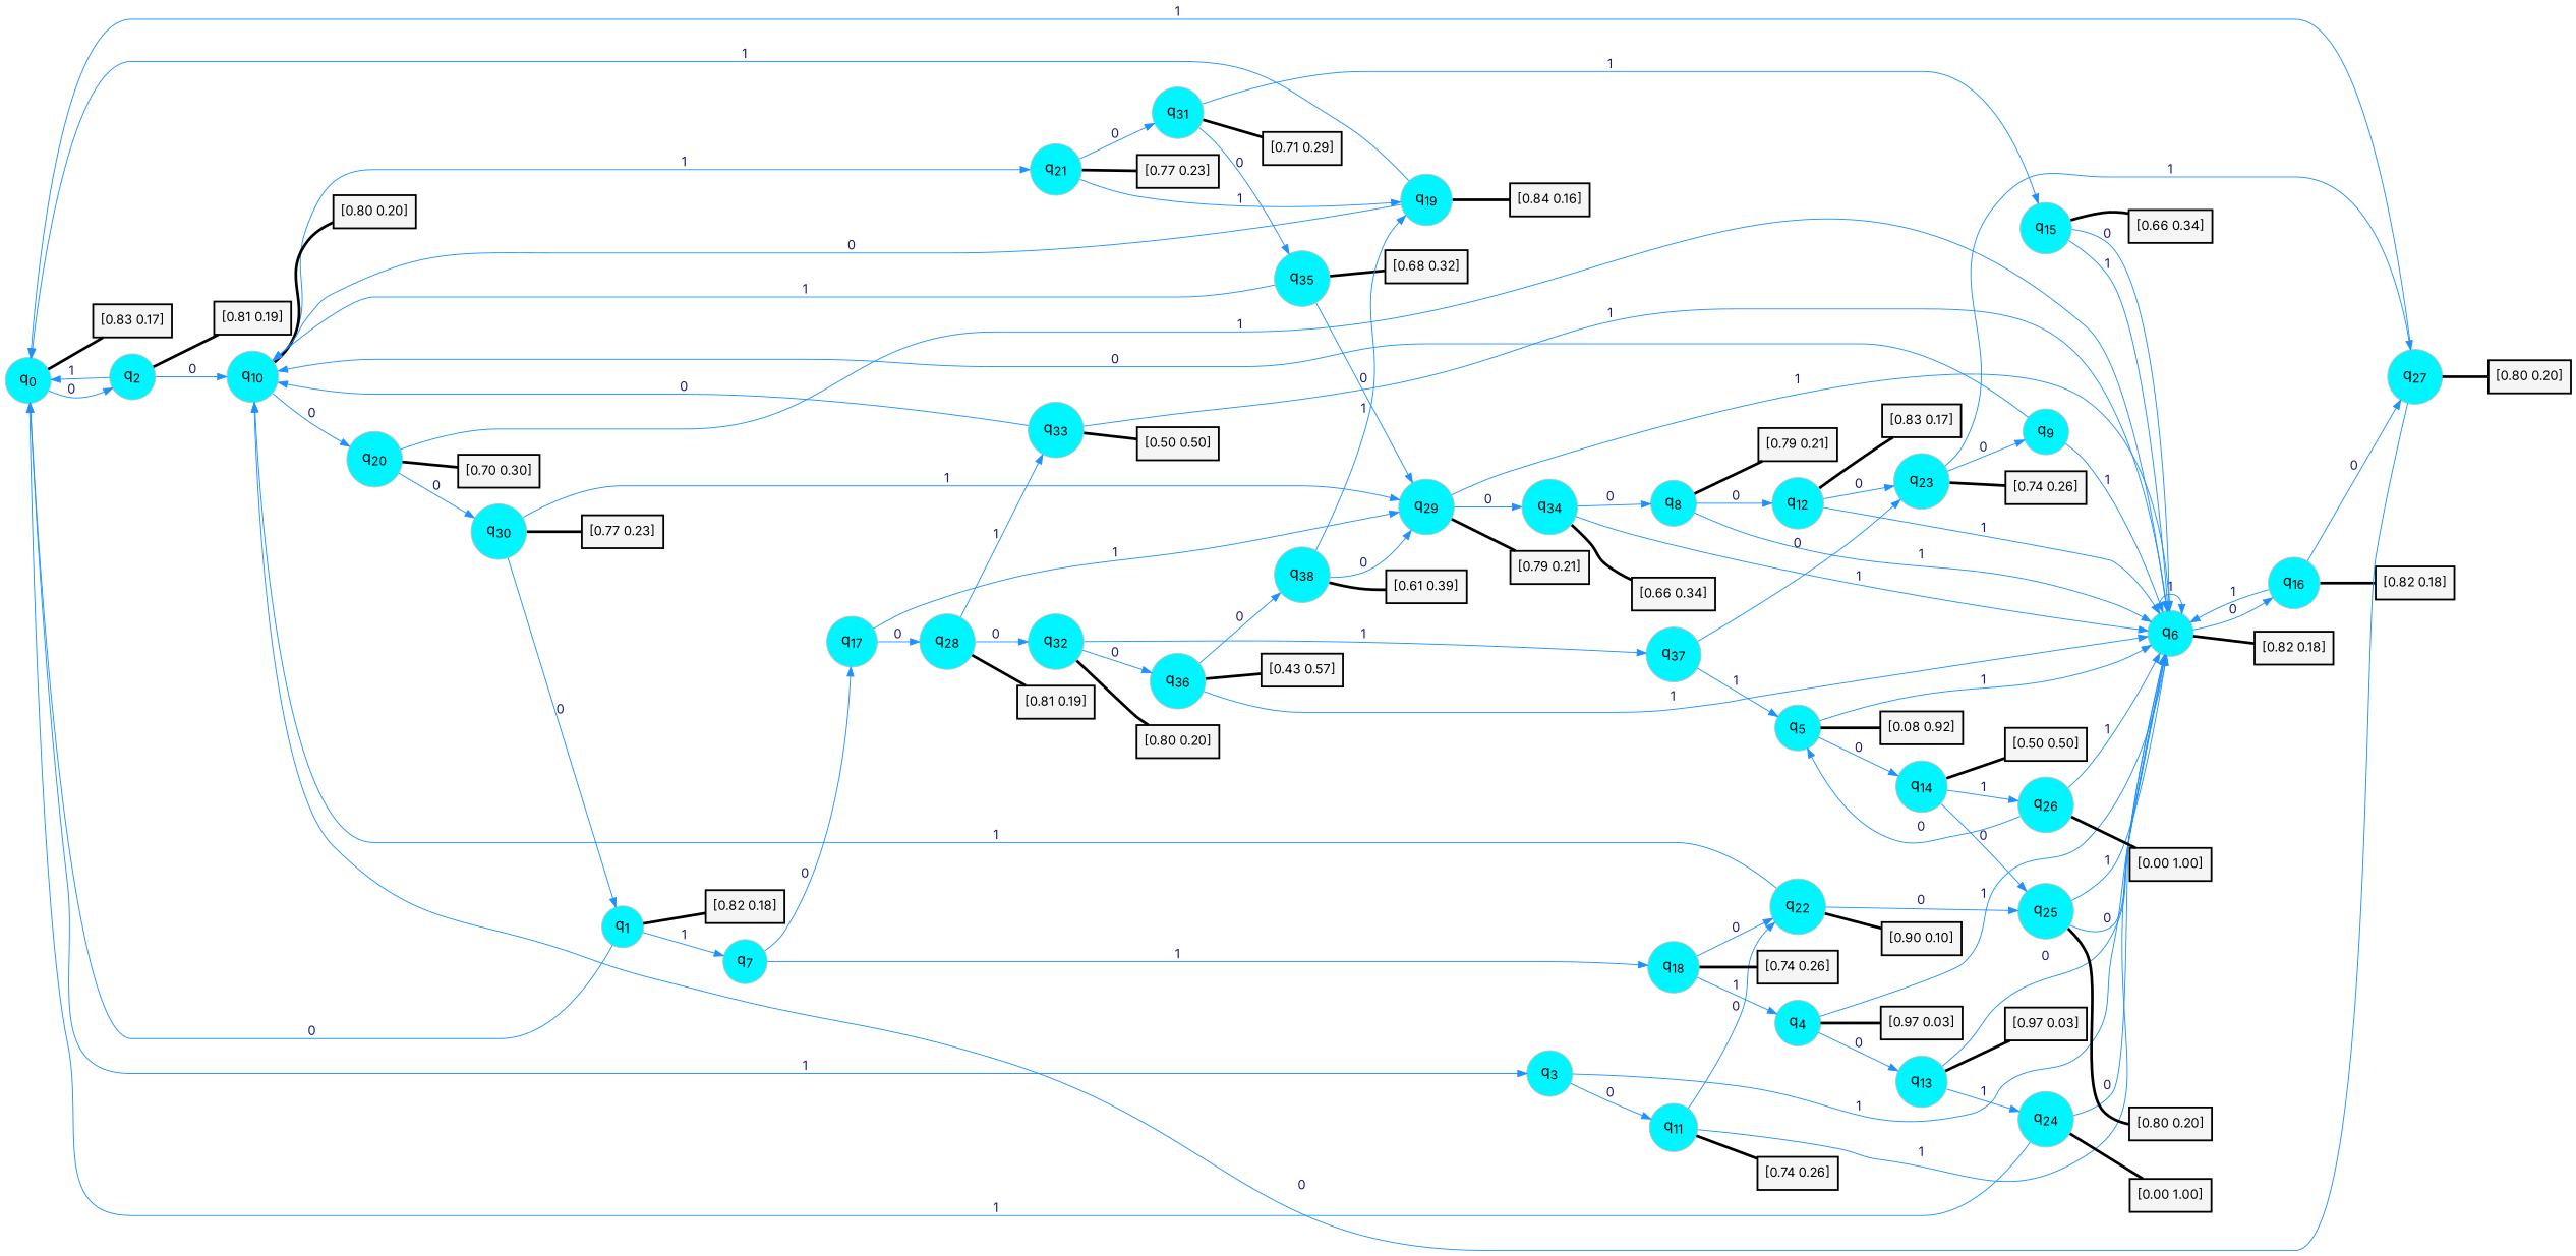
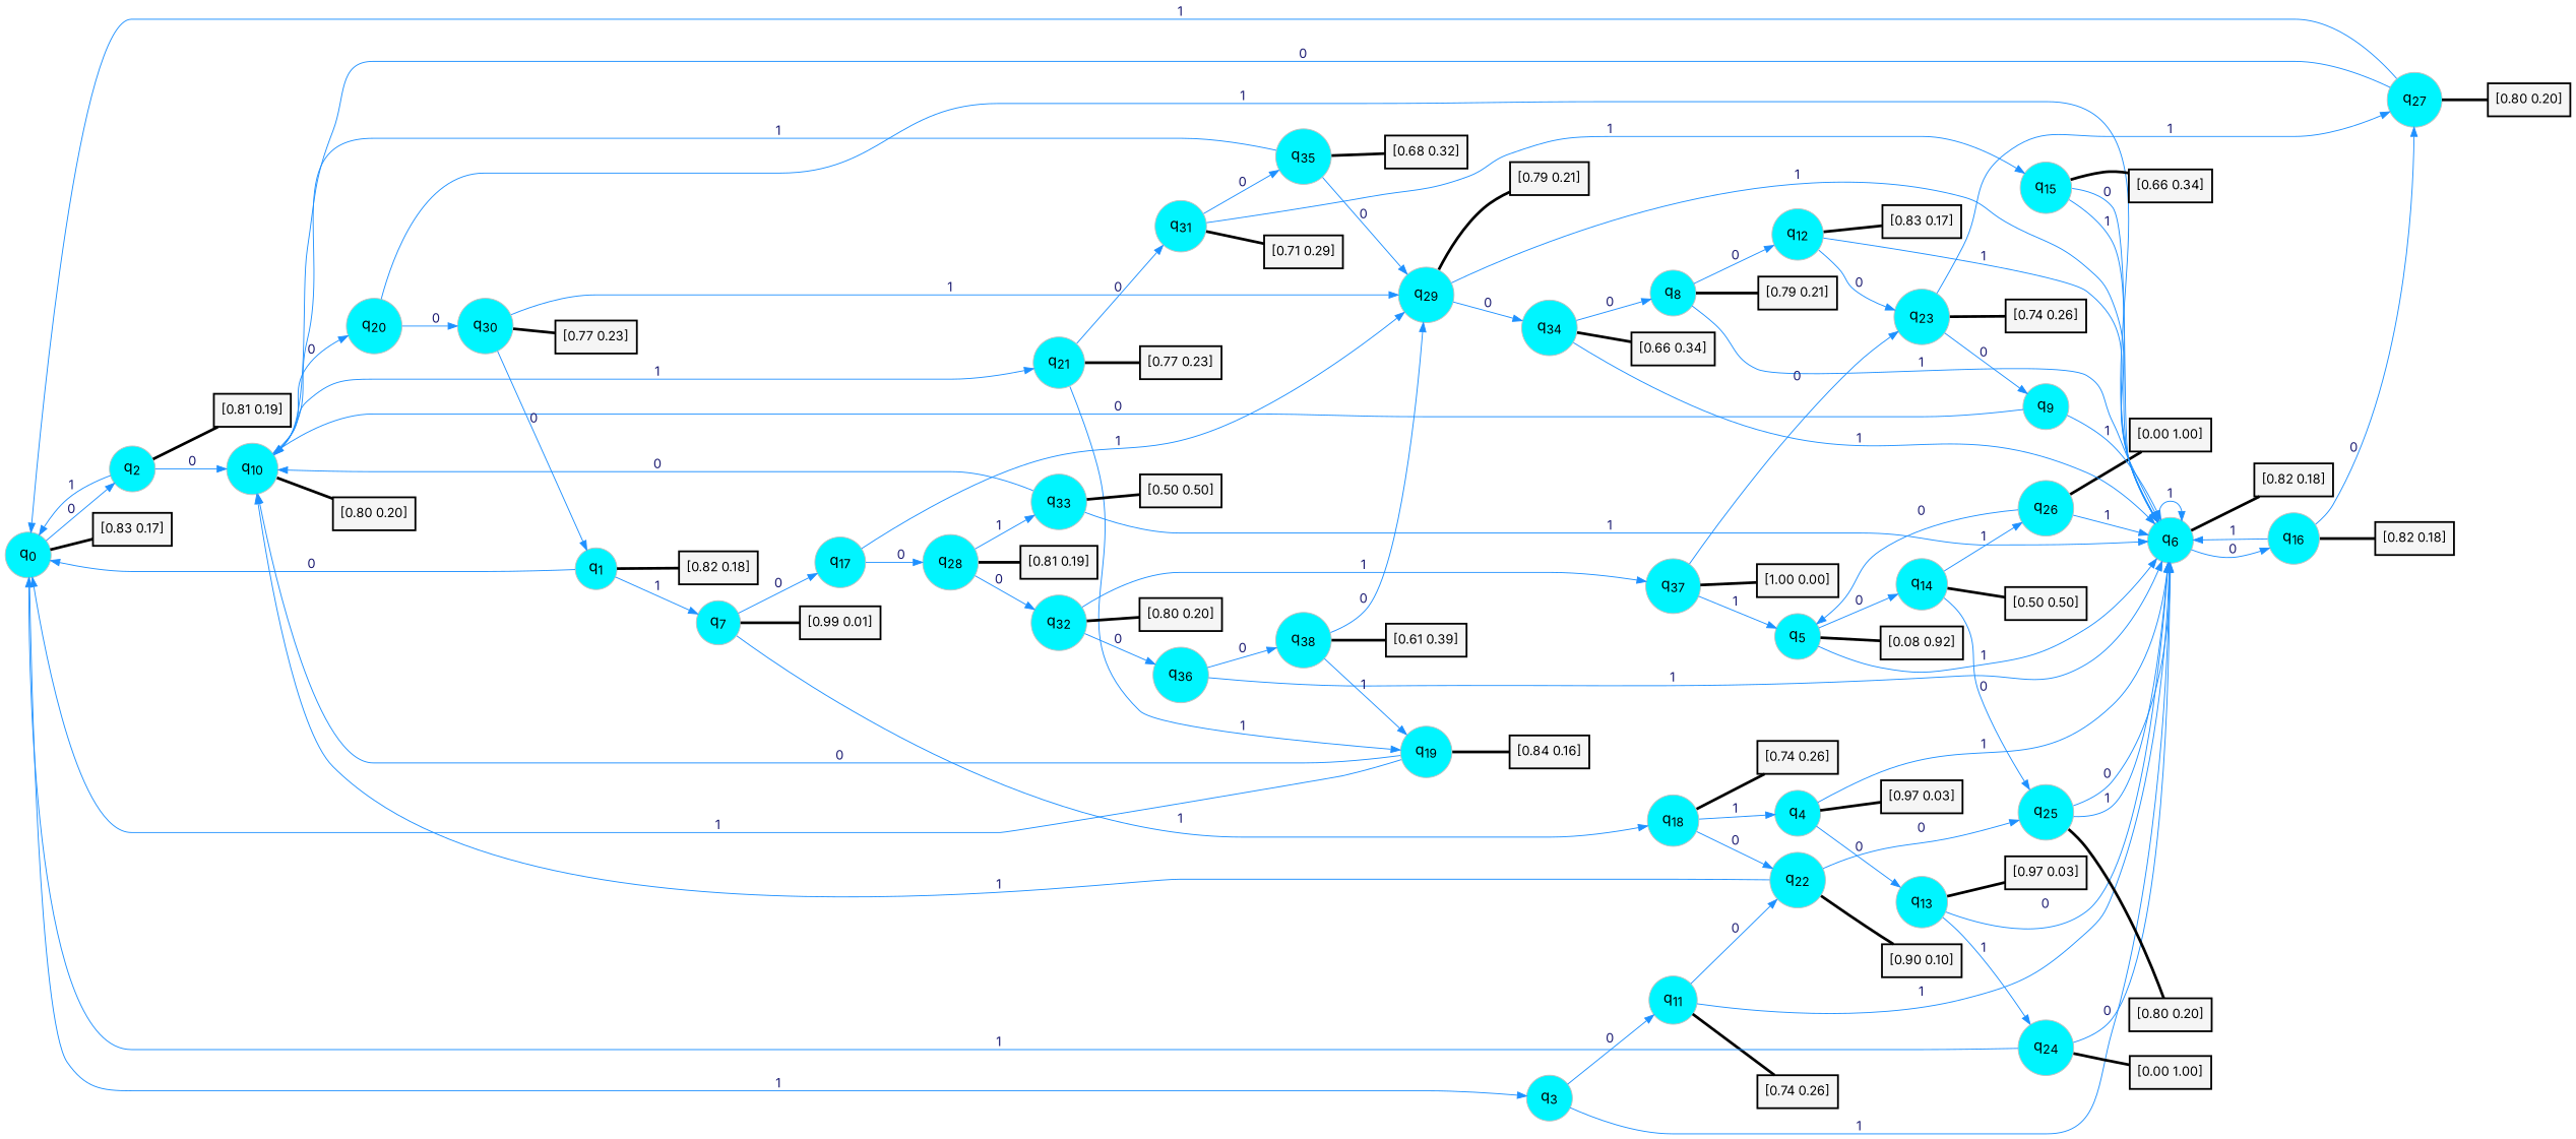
  digraph {
    fontname=Inter
    rankdir=LR
    node [color=gray fillcolor=turquoise1 fontcolor=black fontname=Inter fontsize=16 fontweight=bold shape=circle style=filled]
    edge [arrowsize=1 color=dodgerblue1 fontcolor=midnightblue fontname=Inter fontweight=bold penwidth=1 style=solid weight=20]
    n1 [label=<q<SUB>0</SUB>>]
    n2 [label=<q<SUB>2</SUB>>]
    n3 [label=<q<SUB>3</SUB>>]
    n4 [color=black fillcolor=whitesmoke fontsize=14 label="[0.83 0.17]" penwidth=2 shape=box]
    n5 [label=<q<SUB>10</SUB>>]
    n6 [color=black fillcolor=whitesmoke fontsize=14 label="[0.81 0.19]" penwidth=2 shape=box]
    n7 [label=<q<SUB>6</SUB>>]
    n8 [label=<q<SUB>11</SUB>>]
    n9 [label=<q<SUB>1</SUB>>]
    n10 [label=<q<SUB>7</SUB>>]
    n11 [color=black fillcolor=whitesmoke fontsize=14 label="[0.82 0.18]" penwidth=2 shape=box]
    n12 [label=<q<SUB>17</SUB>>]
    n13 [label=<q<SUB>18</SUB>>]
+   n14 [color=black fillcolor=whitesmoke fontsize=14 label="[0.99 0.01]" penwidth=2 shape=box]
    n15 [label=<q<SUB>20</SUB>>]
    n16 [label=<q<SUB>21</SUB>>]
    n17 [color=black fillcolor=whitesmoke fontsize=14 label="[0.80 0.20]" penwidth=2 shape=box]
    n18 [label=<q<SUB>16</SUB>>]
    n19 [color=black fillcolor=whitesmoke fontsize=14 label="[0.82 0.18]" penwidth=2 shape=box]
    n20 [label=<q<SUB>22</SUB>>]
    n21 [color=black fillcolor=whitesmoke fontsize=14 label="[0.74 0.26]" penwidth=2 shape=box]
    n22 [label=<q<SUB>4</SUB>>]
    n23 [label=<q<SUB>13</SUB>>]
    n24 [color=black fillcolor=whitesmoke fontsize=14 label="[0.97 0.03]" penwidth=2 shape=box]
    n25 [label=<q<SUB>24</SUB>>]
    n26 [color=black fillcolor=whitesmoke fontsize=14 label="[0.97 0.03]" penwidth=2 shape=box]
    n27 [label=<q<SUB>5</SUB>>]
    n28 [label=<q<SUB>14</SUB>>]
    n29 [color=black fillcolor=whitesmoke fontsize=14 label="[0.08 0.92]" penwidth=2 shape=box]
    n30 [label=<q<SUB>25</SUB>>]
    n31 [label=<q<SUB>26</SUB>>]
    n32 [color=black fillcolor=whitesmoke fontsize=14 label="[0.50 0.50]" penwidth=2 shape=box]
    n33 [label=<q<SUB>27</SUB>>]
    n34 [color=black fillcolor=whitesmoke fontsize=14 label="[0.82 0.18]" penwidth=2 shape=box]
    n35 [label=<q<SUB>28</SUB>>]
    n36 [label=<q<SUB>29</SUB>>]
    n37 [color=black fillcolor=whitesmoke fontsize=14 label="[0.74 0.26]" penwidth=2 shape=box]
    n38 [label=<q<SUB>8</SUB>>]
    n39 [label=<q<SUB>12</SUB>>]
    n40 [color=black fillcolor=whitesmoke fontsize=14 label="[0.79 0.21]" penwidth=2 shape=box]
    n41 [label=<q<SUB>23</SUB>>]
    n42 [color=black fillcolor=whitesmoke fontsize=14 label="[0.83 0.17]" penwidth=2 shape=box]
    n43 [label=<q<SUB>9</SUB>>]
    n44 [label=<q<SUB>30</SUB>>]
-   n45 [color=black fillcolor=whitesmoke fontsize=14 label="[0.70 0.30]" penwidth=2 shape=box]
    n46 [label=<q<SUB>19</SUB>>]
    n47 [label=<q<SUB>31</SUB>>]
    n48 [color=black fillcolor=whitesmoke fontsize=14 label="[0.77 0.23]" penwidth=2 shape=box]
    n49 [color=black fillcolor=whitesmoke fontsize=14 label="[0.90 0.10]" penwidth=2 shape=box]
    n50 [color=black fillcolor=whitesmoke fontsize=14 label="[0.74 0.26]" penwidth=2 shape=box]
    n51 [color=black fillcolor=whitesmoke fontsize=14 label="[0.00 1.00]" penwidth=2 shape=box]
    n52 [color=black fillcolor=whitesmoke fontsize=14 label="[0.80 0.20]" penwidth=2 shape=box]
    n53 [color=black fillcolor=whitesmoke fontsize=14 label="[0.00 1.00]" penwidth=2 shape=box]
    n54 [label=<q<SUB>15</SUB>>]
    n55 [color=black fillcolor=whitesmoke fontsize=14 label="[0.66 0.34]" penwidth=2 shape=box]
    n56 [color=black fillcolor=whitesmoke fontsize=14 label="[0.80 0.20]" penwidth=2 shape=box]
    n57 [label=<q<SUB>32</SUB>>]
    n58 [label=<q<SUB>33</SUB>>]
    n59 [color=black fillcolor=whitesmoke fontsize=14 label="[0.81 0.19]" penwidth=2 shape=box]
    n60 [label=<q<SUB>34</SUB>>]
    n61 [color=black fillcolor=whitesmoke fontsize=14 label="[0.79 0.21]" penwidth=2 shape=box]
    n62 [color=black fillcolor=whitesmoke fontsize=14 label="[0.84 0.16]" penwidth=2 shape=box]
    n63 [color=black fillcolor=whitesmoke fontsize=14 label="[0.77 0.23]" penwidth=2 shape=box]
    n64 [label=<q<SUB>35</SUB>>]
    n65 [color=black fillcolor=whitesmoke fontsize=14 label="[0.71 0.29]" penwidth=2 shape=box]
    n66 [label=<q<SUB>36</SUB>>]
    n67 [label=<q<SUB>37</SUB>>]
    n68 [color=black fillcolor=whitesmoke fontsize=14 label="[0.80 0.20]" penwidth=2 shape=box]
    n69 [color=black fillcolor=whitesmoke fontsize=14 label="[0.50 0.50]" penwidth=2 shape=box]
    n70 [color=black fillcolor=whitesmoke fontsize=14 label="[0.66 0.34]" penwidth=2 shape=box]
    n71 [color=black fillcolor=whitesmoke fontsize=14 label="[0.68 0.32]" penwidth=2 shape=box]
    n72 [label=<q<SUB>38</SUB>>]
-   n73 [color=black fillcolor=whitesmoke fontsize=14 label="[0.43 0.57]" penwidth=2 shape=box]
+   n74 [color=black fillcolor=whitesmoke fontsize=14 label="[1.00 0.00]" penwidth=2 shape=box]
    n75 [color=black fillcolor=whitesmoke fontsize=14 label="[0.61 0.39]" penwidth=2 shape=box]
    n1 -> n2 [label=0]
    n1 -> n3 [label=1]
    n1 -> n4 [arrowhead=none color=black penwidth=3]
    n2 -> n1 [label=1]
    n2 -> n5 [label=0]
    n2 -> n6 [arrowhead=none color=black penwidth=3]
    n3 -> n7 [label=1]
    n3 -> n8 [label=0]
    n5 -> n15 [label=0]
    n5 -> n16 [label=1]
    n5 -> n17 [arrowhead=none color=black penwidth=3]
    n7 -> n7 [label=1]
    n7 -> n18 [label=0]
    n7 -> n19 [arrowhead=none color=black penwidth=3]
    n8 -> n7 [label=1]
    n8 -> n20 [label=0]
    n8 -> n21 [arrowhead=none color=black penwidth=3]
    n9 -> n1 [label=0]
    n9 -> n10 [label=1]
    n9 -> n11 [arrowhead=none color=black penwidth=3]
    n10 -> n12 [label=0]
    n10 -> n13 [label=1]
+   n10 -> n14 [arrowhead=none color=black penwidth=3]
    n12 -> n35 [label=0]
    n12 -> n36 [label=1]
    n13 -> n20 [label=0]
    n13 -> n22 [label=1]
    n13 -> n37 [arrowhead=none color=black penwidth=3]
    n15 -> n7 [label=1]
    n15 -> n44 [label=0]
-   n15 -> n45 [arrowhead=none color=black penwidth=3]
    n16 -> n46 [label=1]
    n16 -> n47 [label=0]
    n16 -> n48 [arrowhead=none color=black penwidth=3]
    n18 -> n7 [label=1]
    n18 -> n33 [label=0]
    n18 -> n34 [arrowhead=none color=black penwidth=3]
    n20 -> n5 [label=1]
    n20 -> n30 [label=0]
    n20 -> n49 [arrowhead=none color=black penwidth=3]
    n22 -> n7 [label=1]
    n22 -> n23 [label=0]
    n22 -> n24 [arrowhead=none color=black penwidth=3]
    n23 -> n7 [label=0]
    n23 -> n25 [label=1]
    n23 -> n26 [arrowhead=none color=black penwidth=3]
    n25 -> n1 [label=1]
    n25 -> n7 [label=0]
    n25 -> n51 [arrowhead=none color=black penwidth=3]
    n27 -> n7 [label=1]
    n27 -> n28 [label=0]
    n27 -> n29 [arrowhead=none color=black penwidth=3]
    n28 -> n30 [label=0]
    n28 -> n31 [label=1]
    n28 -> n32 [arrowhead=none color=black penwidth=3]
    n30 -> n7 [label=0]
    n30 -> n7 [label=1]
    n30 -> n52 [arrowhead=none color=black penwidth=3]
    n31 -> n7 [label=1]
    n31 -> n27 [label=0]
    n31 -> n53 [arrowhead=none color=black penwidth=3]
    n33 -> n1 [label=1]
    n33 -> n5 [label=0]
    n33 -> n56 [arrowhead=none color=black penwidth=3]
    n35 -> n57 [label=0]
    n35 -> n58 [label=1]
    n35 -> n59 [arrowhead=none color=black penwidth=3]
    n36 -> n7 [label=1]
    n36 -> n60 [label=0]
    n36 -> n61 [arrowhead=none color=black penwidth=3]
    n38 -> n7 [label=1]
    n38 -> n39 [label=0]
    n38 -> n40 [arrowhead=none color=black penwidth=3]
    n39 -> n7 [label=1]
    n39 -> n41 [label=0]
    n39 -> n42 [arrowhead=none color=black penwidth=3]
    n41 -> n33 [label=1]
    n41 -> n43 [label=0]
    n41 -> n50 [arrowhead=none color=black penwidth=3]
    n43 -> n5 [label=0]
    n43 -> n7 [label=1]
    n44 -> n9 [label=0]
    n44 -> n36 [label=1]
    n44 -> n63 [arrowhead=none color=black penwidth=3]
    n46 -> n1 [label=1]
    n46 -> n5 [label=0]
    n46 -> n62 [arrowhead=none color=black penwidth=3]
    n47 -> n54 [label=1]
    n47 -> n64 [label=0]
    n47 -> n65 [arrowhead=none color=black penwidth=3]
    n54 -> n7 [label=0]
    n54 -> n7 [label=1]
    n54 -> n55 [arrowhead=none color=black penwidth=3]
    n57 -> n66 [label=0]
    n57 -> n67 [label=1]
    n57 -> n68 [arrowhead=none color=black penwidth=3]
    n58 -> n5 [label=0]
    n58 -> n7 [label=1]
    n58 -> n69 [arrowhead=none color=black penwidth=3]
    n60 -> n7 [label=1]
    n60 -> n38 [label=0]
    n60 -> n70 [arrowhead=none color=black penwidth=3]
    n64 -> n5 [label=1]
    n64 -> n36 [label=0]
    n64 -> n71 [arrowhead=none color=black penwidth=3]
    n66 -> n7 [label=1]
    n66 -> n72 [label=0]
-   n66 -> n73 [arrowhead=none color=black penwidth=3]
    n67 -> n27 [label=1]
    n67 -> n41 [label=0]
+   n67 -> n74 [arrowhead=none color=black penwidth=3]
    n72 -> n36 [label=0]
    n72 -> n46 [label=1]
    n72 -> n75 [arrowhead=none color=black penwidth=3]
  }
